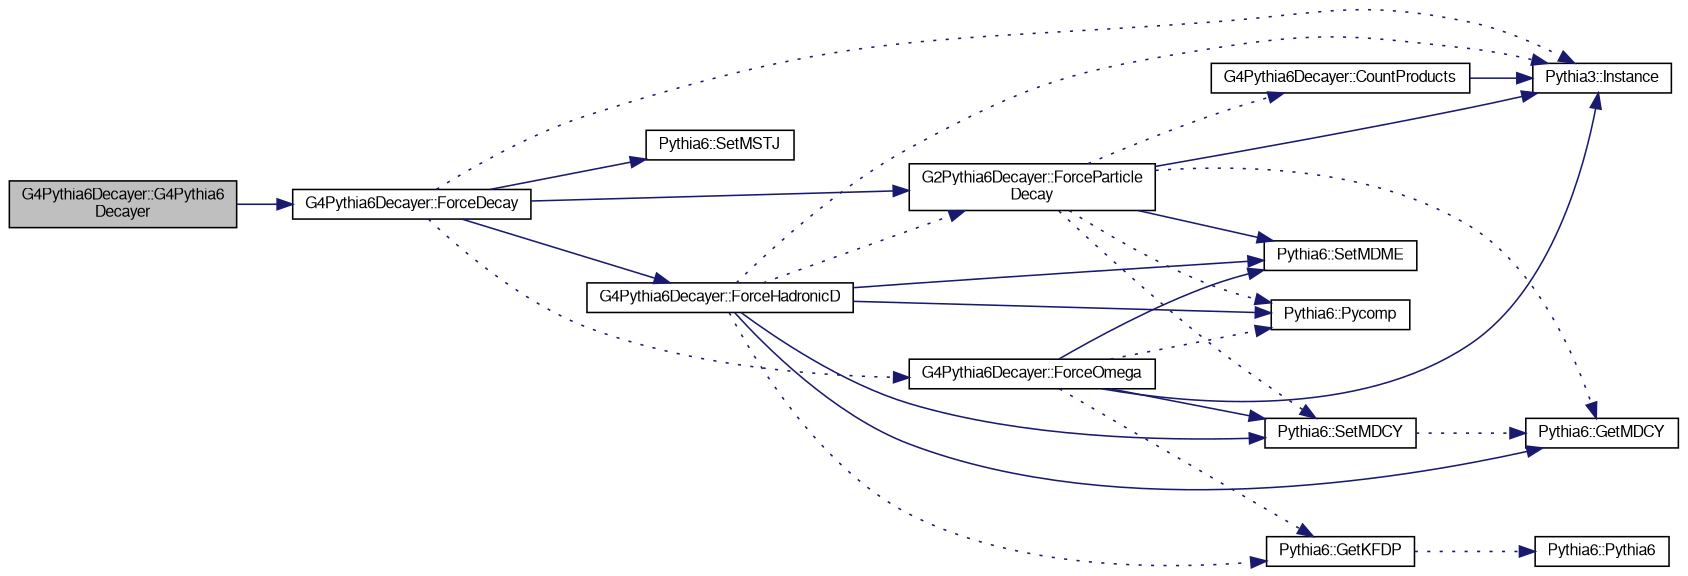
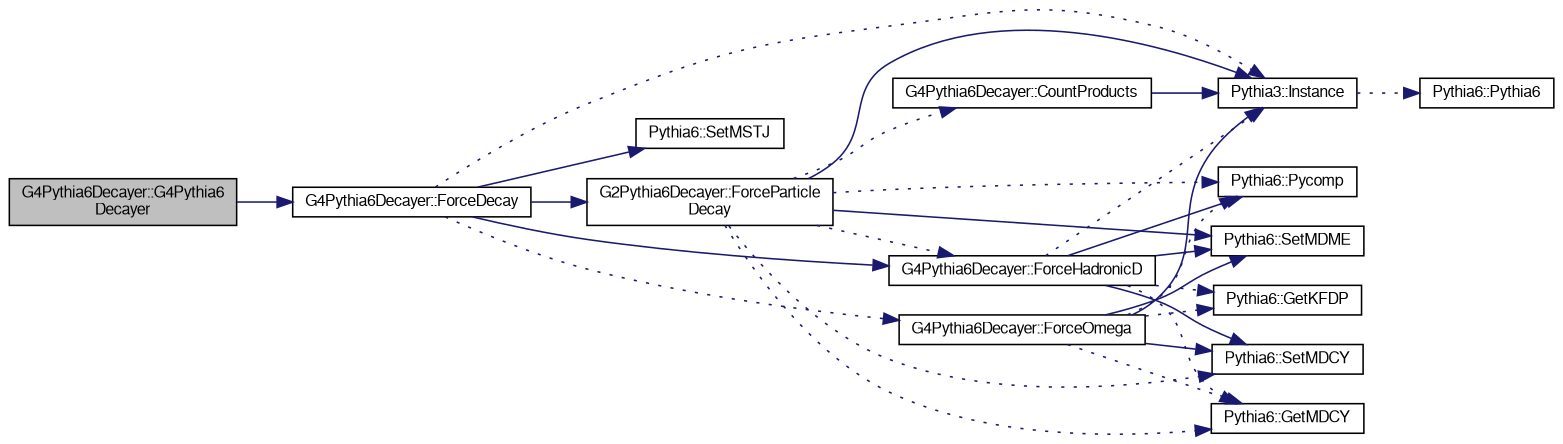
  digraph {
    rankdir=LR
    node [color=black fontname=FreeSans fontsize=10 shape=record]
    edge [color=midnightblue fontname=FreeSans fontsize=10 labelfontname=FreeSans labelfontsize=10 style=dotted]
    n1 [fillcolor=grey75 fontcolor=black height=0.2 label="G4Pythia6Decayer::G4Pythia6\lDecayer" style=filled width=0.4]
    n2 [height=0.2 label="G4Pythia6Decayer::ForceDecay" width=0.4]
    n3 [height=0.2 label="Pythia3::Instance" width=0.4]
    n4 [height=0.2 label="Pythia6::SetMSTJ" width=0.4]
    n5 [height=0.2 label="G2Pythia6Decayer::ForceParticle\lDecay" width=0.4]
    n6 [height=0.2 label="G4Pythia6Decayer::ForceHadronicD" width=0.4]
    n7 [height=0.2 label="G4Pythia6Decayer::ForceOmega" width=0.4]
    n8 [height=0.2 label="Pythia6::Pythia6" width=0.4]
    n9 [height=0.2 label="Pythia6::Pycomp" width=0.4]
    n10 [height=0.2 label="Pythia6::SetMDCY" width=0.4]
    n11 [height=0.2 label="Pythia6::GetMDCY" width=0.4]
    n12 [height=0.2 label="G4Pythia6Decayer::CountProducts" width=0.4]
    n13 [height=0.2 label="Pythia6::SetMDME" width=0.4]
    n14 [height=0.2 label="Pythia6::GetKFDP" width=0.4]
    n1 -> n2 [style=solid]
    n2 -> n3
    n2 -> n4 [style=solid]
    n2 -> n5 [style=solid]
    n2 -> n6 [style=solid]
    n2 -> n7
-   n14 -> n8
+   n3 -> n8
    n5 -> n3 [style=solid]
    n5 -> n9
    n5 -> n10
    n5 -> n11
    n5 -> n12
    n5 -> n13 [style=solid]
    n6 -> n3
-   n6 -> n5
+   n5 -> n6
    n6 -> n9 [style=solid]
    n6 -> n10 [style=solid]
-   n6 -> n11 [style=solid]
+   n6 -> n11
    n6 -> n13 [style=solid]
    n6 -> n14
    n7 -> n3 [style=solid]
    n7 -> n9
    n7 -> n10 [style=solid]
-   n10 -> n11
+   n7 -> n11
    n7 -> n13 [style=solid]
    n7 -> n14
    n12 -> n3 [style=solid]
  }
